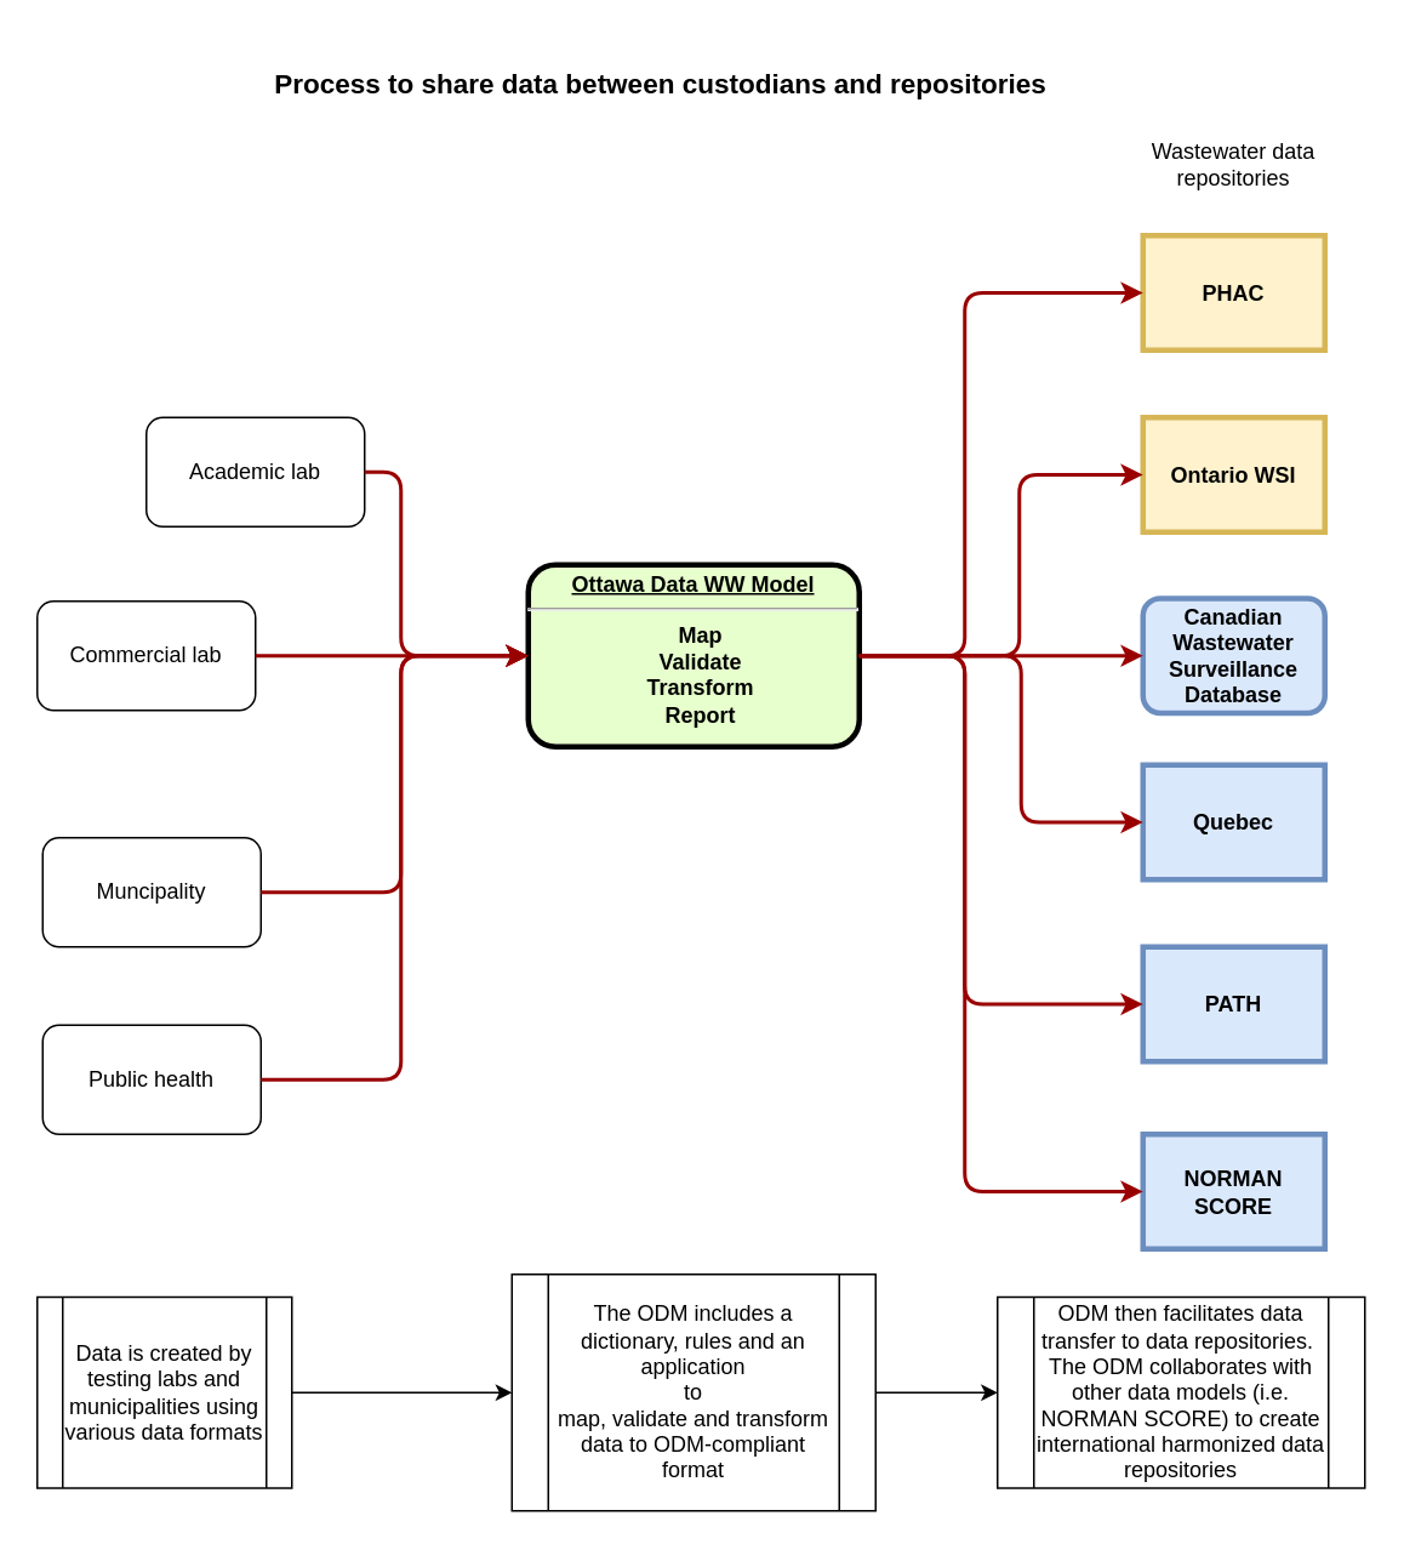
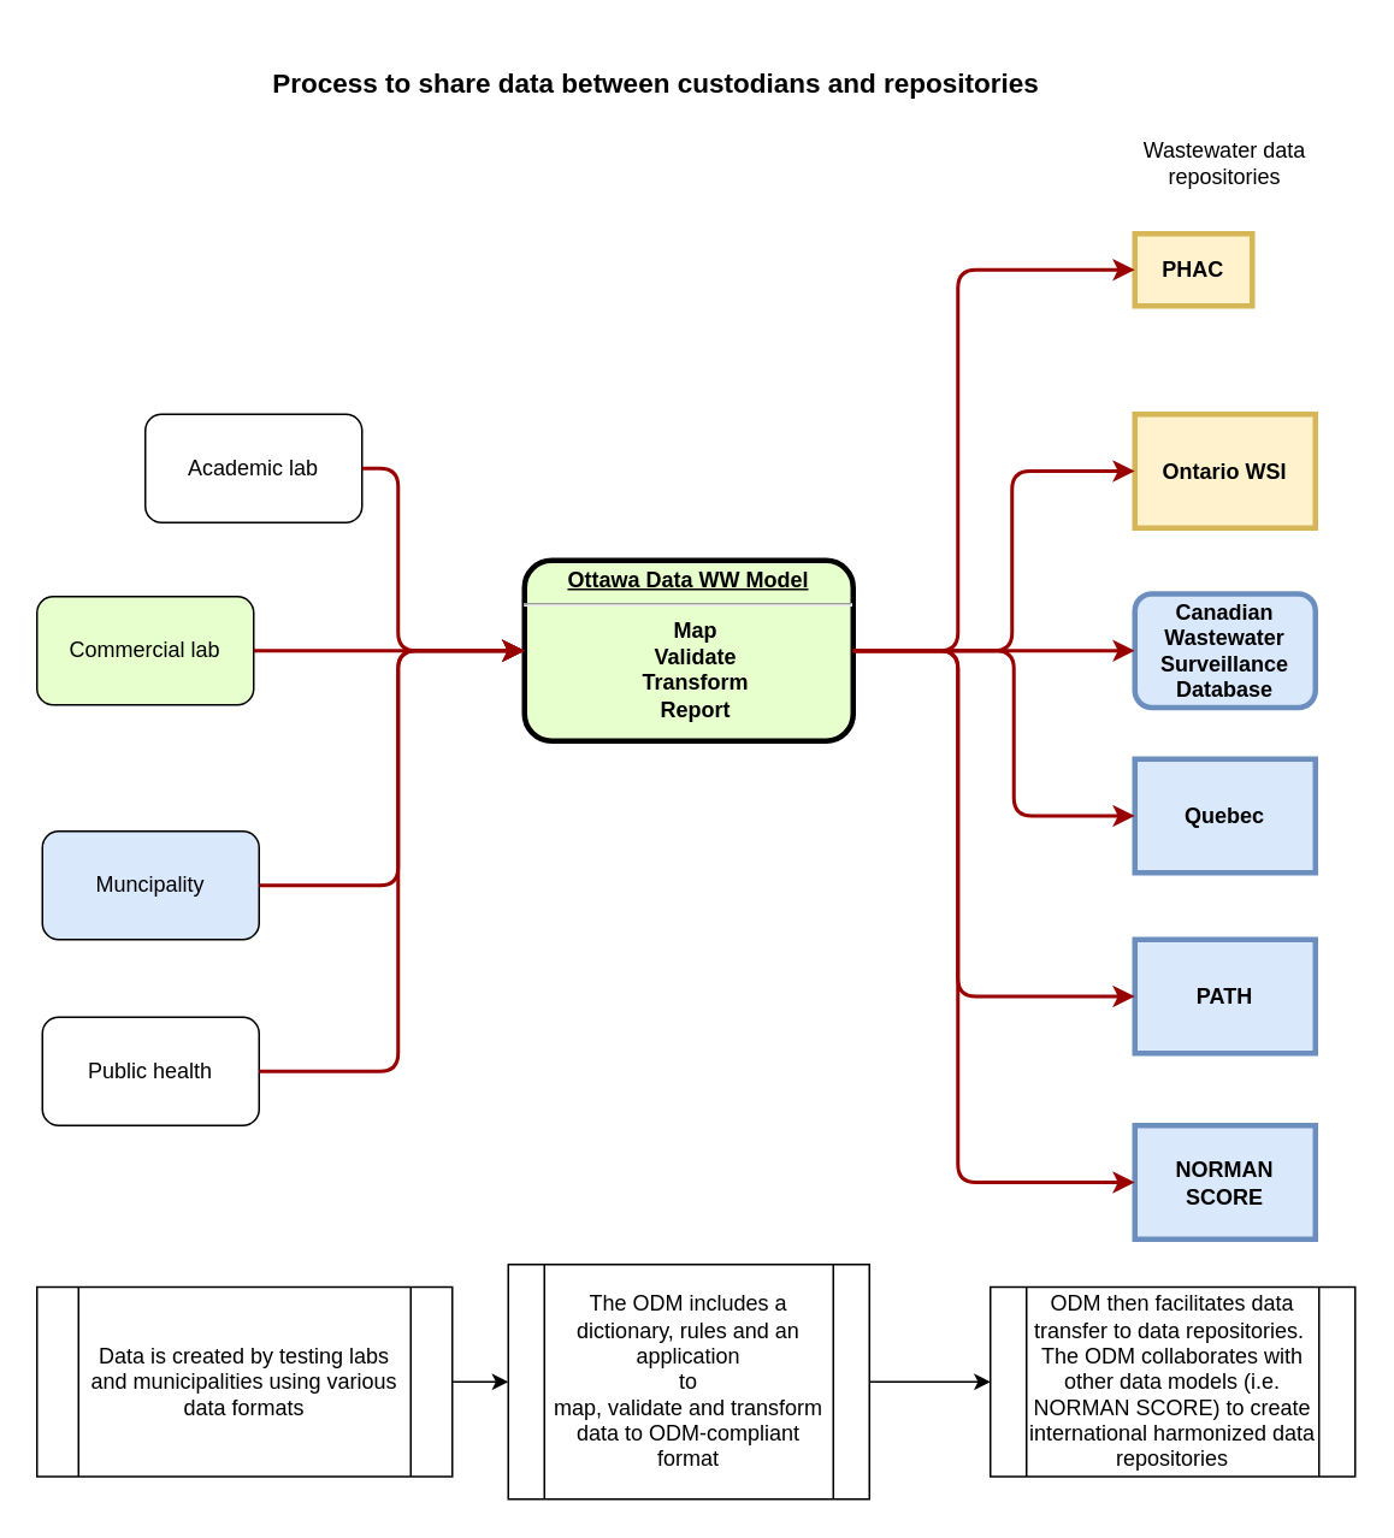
  <mxCell id="0" />
  <mxCell id="1" parent="0" />
  <mxCell id="2" value="&lt;p style=&quot;margin: 0px ; margin-top: 4px ; text-align: center ; text-decoration: underline&quot;&gt;&lt;strong&gt;Ottawa Data WW Model&lt;/strong&gt;&lt;/p&gt;&lt;hr&gt;&lt;p style=&quot;margin: 0px ; margin-left: 8px&quot;&gt;Map&lt;/p&gt;&lt;p style=&quot;margin: 0px ; margin-left: 8px&quot;&gt;Validate&lt;/p&gt;&lt;p style=&quot;margin: 0px ; margin-left: 8px&quot;&gt;Transform&lt;/p&gt;&lt;p style=&quot;margin: 0px ; margin-left: 8px&quot;&gt;Report&lt;/p&gt;" style="verticalAlign=middle;align=center;overflow=fill;fontSize=12;fontFamily=Helvetica;html=1;rounded=1;fontStyle=1;strokeWidth=3;fillColor=#E6FFCC;noLabel=0;" parent="1" vertex="1"><mxGeometry x="290" y="310" width="182" height="100" as="geometry" /></mxCell>
  <mxCell id="3" value="Canadian Wastewater Surveillance Database" style="whiteSpace=wrap;align=center;verticalAlign=middle;fontStyle=1;strokeWidth=3;fillColor=#dae8fc;strokeColor=#6c8ebf;rounded=1;" parent="1" vertex="1"><mxGeometry x="628" y="328.5" width="100" height="63" as="geometry" /></mxCell>
  <mxCell id="4" value="" style="edgeStyle=elbowEdgeStyle;elbow=horizontal;strokeColor=#990000;strokeWidth=2;exitX=1;exitY=0.5;exitDx=0;exitDy=0;entryX=0;entryY=0.5;entryDx=0;entryDy=0;" parent="1" source="2" target="3" edge="1"><mxGeometry width="100" height="100" relative="1" as="geometry"><mxPoint x="500" y="369" as="sourcePoint" /><mxPoint x="620" y="359" as="targetPoint" /><Array as="points"><mxPoint x="540" y="344" /><mxPoint x="395" y="174" /></Array></mxGeometry></mxCell>
  <mxCell id="5" value="Quebec" style="whiteSpace=wrap;align=center;verticalAlign=middle;fontStyle=1;strokeWidth=3;fillColor=#dae8fc;strokeColor=#6c8ebf;" parent="1" vertex="1"><mxGeometry x="628" y="420" width="100" height="63" as="geometry" /></mxCell>
  <mxCell id="6" value="Ontario WSI" style="whiteSpace=wrap;align=center;verticalAlign=middle;fontStyle=1;strokeWidth=3;fillColor=#fff2cc;strokeColor=#d6b656;" parent="1" vertex="1"><mxGeometry x="628" y="229" width="100" height="63" as="geometry" /></mxCell>
- <mxCell id="7" value="PHAC" style="whiteSpace=wrap;align=center;verticalAlign=middle;fontStyle=1;strokeWidth=3;fillColor=#fff2cc;strokeColor=#d6b656;" parent="1" vertex="1"><mxGeometry x="628" y="129" width="100" height="63" as="geometry" /></mxCell>
+ <mxCell id="7" value="PHAC" style="whiteSpace=wrap;align=center;verticalAlign=middle;fontStyle=1;strokeWidth=3;fillColor=#fff2cc;strokeColor=#d6b656;" parent="1" vertex="1"><mxGeometry x="628" y="129" width="65" height="40" as="geometry" /></mxCell>
  <mxCell id="8" value="PATH" style="whiteSpace=wrap;align=center;verticalAlign=middle;fontStyle=1;strokeWidth=3;fillColor=#dae8fc;strokeColor=#6c8ebf;" parent="1" vertex="1"><mxGeometry x="628" y="520" width="100" height="63" as="geometry" /></mxCell>
  <mxCell id="9" value="NORMAN SCORE" style="whiteSpace=wrap;align=center;verticalAlign=middle;fontStyle=1;strokeWidth=3;fillColor=#dae8fc;strokeColor=#6c8ebf;" parent="1" vertex="1"><mxGeometry x="628" y="623" width="100" height="63" as="geometry" /></mxCell>
  <mxCell id="10" value="" style="edgeStyle=elbowEdgeStyle;elbow=horizontal;strokeColor=#990000;strokeWidth=2;exitX=1;exitY=0.5;exitDx=0;exitDy=0;entryX=0;entryY=0.5;entryDx=0;entryDy=0;" parent="1" source="2" target="7" edge="1"><mxGeometry width="100" height="100" relative="1" as="geometry"><mxPoint x="462.004" y="320" as="sourcePoint" /><mxPoint x="610" y="199" as="targetPoint" /><Array as="points"><mxPoint x="530" y="219" /><mxPoint x="391" y="178.9" /></Array></mxGeometry></mxCell>
  <mxCell id="11" value="" style="edgeStyle=elbowEdgeStyle;elbow=horizontal;strokeColor=#990000;strokeWidth=2;entryX=0;entryY=0.5;entryDx=0;entryDy=0;exitX=1;exitY=0.5;exitDx=0;exitDy=0;" parent="1" source="2" target="6" edge="1"><mxGeometry width="100" height="100" relative="1" as="geometry"><mxPoint x="470" y="399" as="sourcePoint" /><mxPoint x="638" y="130.5" as="targetPoint" /><Array as="points"><mxPoint x="560" y="269" /><mxPoint x="401" y="188.9" /></Array></mxGeometry></mxCell>
  <mxCell id="12" value="" style="edgeStyle=elbowEdgeStyle;elbow=horizontal;strokeColor=#990000;strokeWidth=2;entryX=0;entryY=0.5;entryDx=0;entryDy=0;exitX=1;exitY=0.5;exitDx=0;exitDy=0;" parent="1" source="2" target="5" edge="1"><mxGeometry width="100" height="100" relative="1" as="geometry"><mxPoint x="461" y="359" as="sourcePoint" /><mxPoint x="629" y="420.5" as="targetPoint" /><Array as="points"><mxPoint x="561" y="369" /><mxPoint x="426" y="317.4" /></Array></mxGeometry></mxCell>
  <mxCell id="13" value="" style="edgeStyle=elbowEdgeStyle;elbow=horizontal;strokeColor=#990000;strokeWidth=2;entryX=0;entryY=0.5;entryDx=0;entryDy=0;exitX=1;exitY=0.5;exitDx=0;exitDy=0;" parent="1" source="2" target="8" edge="1"><mxGeometry width="100" height="100" relative="1" as="geometry"><mxPoint x="471" y="319" as="sourcePoint" /><mxPoint x="639" y="420.5" as="targetPoint" /><Array as="points"><mxPoint x="530" y="419" /><mxPoint x="436" y="317.4" /></Array></mxGeometry></mxCell>
  <mxCell id="14" value="" style="edgeStyle=elbowEdgeStyle;elbow=horizontal;strokeColor=#990000;strokeWidth=2;entryX=0;entryY=0.5;entryDx=0;entryDy=0;exitX=1;exitY=0.5;exitDx=0;exitDy=0;" parent="1" source="2" target="9" edge="1"><mxGeometry width="100" height="100" relative="1" as="geometry"><mxPoint x="480" y="399" as="sourcePoint" /><mxPoint x="619" y="521.25" as="targetPoint" /><Array as="points"><mxPoint x="530" y="509" /><mxPoint x="427" y="318.15" /></Array></mxGeometry></mxCell>
  <mxCell id="15" value="Academic lab" style="rounded=1;whiteSpace=wrap;html=1;" parent="1" vertex="1"><mxGeometry x="80" y="229" width="120" height="60" as="geometry" /></mxCell>
- <mxCell id="16" value="Commercial lab" style="rounded=1;whiteSpace=wrap;html=1;" parent="1" vertex="1"><mxGeometry x="20" y="330" width="120" height="60" as="geometry" /></mxCell>
- <mxCell id="17" value="Muncipality" style="rounded=1;whiteSpace=wrap;html=1;" parent="1" vertex="1"><mxGeometry x="23" y="460" width="120" height="60" as="geometry" /></mxCell>
+ <mxCell id="16" value="Commercial lab" style="rounded=1;whiteSpace=wrap;html=1;fillColor=#e6ffcc;" parent="1" vertex="1"><mxGeometry x="20" y="330" width="120" height="60" as="geometry" /></mxCell>
+ <mxCell id="17" value="Muncipality" style="rounded=1;whiteSpace=wrap;html=1;fillColor=#dae8fc;" parent="1" vertex="1"><mxGeometry x="23" y="460" width="120" height="60" as="geometry" /></mxCell>
  <mxCell id="18" value="" style="edgeStyle=elbowEdgeStyle;elbow=horizontal;strokeColor=#990000;strokeWidth=2;exitX=1;exitY=0.5;exitDx=0;exitDy=0;entryX=0;entryY=0.5;entryDx=0;entryDy=0;" parent="1" source="15" target="2" edge="1"><mxGeometry width="100" height="100" relative="1" as="geometry"><mxPoint x="189" y="269" as="sourcePoint" /><mxPoint x="320" y="219" as="targetPoint" /><Array as="points"><mxPoint x="220" y="320" /><mxPoint x="210" y="320" /><mxPoint x="200" y="320" /><mxPoint x="126" y="118.9" /></Array></mxGeometry></mxCell>
  <mxCell id="19" value="" style="edgeStyle=elbowEdgeStyle;elbow=horizontal;strokeColor=#990000;strokeWidth=2;exitX=1;exitY=0.5;exitDx=0;exitDy=0;entryX=0;entryY=0.5;entryDx=0;entryDy=0;" parent="1" source="16" target="2" edge="1"><mxGeometry width="100" height="100" relative="1" as="geometry"><mxPoint x="150" y="309" as="sourcePoint" /><mxPoint x="270" y="339" as="targetPoint" /><Array as="points"><mxPoint x="220" y="369" /><mxPoint x="146" y="138.9" /></Array></mxGeometry></mxCell>
  <mxCell id="20" value="" style="edgeStyle=elbowEdgeStyle;elbow=horizontal;strokeColor=#990000;strokeWidth=2;exitX=1;exitY=0.5;exitDx=0;exitDy=0;entryX=0;entryY=0.5;entryDx=0;entryDy=0;" parent="1" source="17" target="2" edge="1"><mxGeometry width="100" height="100" relative="1" as="geometry"><mxPoint x="150" y="419" as="sourcePoint" /><mxPoint x="282" y="339" as="targetPoint" /><Array as="points"><mxPoint x="220" y="429" /><mxPoint x="156" y="148.9" /></Array></mxGeometry></mxCell>
  <mxCell id="21" value="Public health" style="rounded=1;whiteSpace=wrap;html=1;" parent="1" vertex="1"><mxGeometry x="23" y="563" width="120" height="60" as="geometry" /></mxCell>
  <mxCell id="22" value="" style="edgeStyle=elbowEdgeStyle;elbow=horizontal;strokeColor=#990000;strokeWidth=2;exitX=1;exitY=0.5;exitDx=0;exitDy=0;entryX=0;entryY=0.5;entryDx=0;entryDy=0;" parent="1" source="21" target="2" edge="1"><mxGeometry width="100" height="100" relative="1" as="geometry"><mxPoint x="150" y="532" as="sourcePoint" /><mxPoint x="282" y="370.5" as="targetPoint" /><Array as="points"><mxPoint x="220" y="499" /><mxPoint x="166" y="158.9" /></Array></mxGeometry></mxCell>
  <mxCell id="23" value="&lt;b&gt;&lt;font style=&quot;font-size: 15px&quot;&gt;Process to share data between custodians and repositories&lt;/font&gt;&lt;/b&gt;" style="text;html=1;strokeColor=none;fillColor=none;align=center;verticalAlign=middle;whiteSpace=wrap;rounded=0;" vertex="1" parent="1"><mxGeometry x="143" y="20" width="440" height="50" as="geometry" /></mxCell>
  <mxCell id="24" value="Wastewater data repositories" style="text;html=1;strokeColor=none;fillColor=none;align=center;verticalAlign=middle;whiteSpace=wrap;rounded=0;" vertex="1" parent="1"><mxGeometry x="618" y="70" width="120" height="40" as="geometry" /></mxCell>
- <mxCell id="25" value="Data is created by testing labs and municipalities using various data formats" style="shape=process;whiteSpace=wrap;html=1;backgroundOutline=1;" vertex="1" parent="1"><mxGeometry x="20" y="712.5" width="140" height="105" as="geometry" /></mxCell>
+ <mxCell id="25" value="Data is created by testing labs and municipalities using various data formats" style="shape=process;whiteSpace=wrap;html=1;backgroundOutline=1;" vertex="1" parent="1"><mxGeometry x="20" y="712.5" width="230" height="105" as="geometry" /></mxCell>
  <mxCell id="26" value="The ODM includes a dictionary, rules and an application&lt;br&gt;to&lt;br&gt;map, validate and transform data to ODM-compliant format" style="shape=process;whiteSpace=wrap;html=1;backgroundOutline=1;" vertex="1" parent="1"><mxGeometry x="281" y="700" width="200" height="130" as="geometry" /></mxCell>
  <mxCell id="27" style="edgeStyle=orthogonalEdgeStyle;rounded=0;orthogonalLoop=1;jettySize=auto;html=1;exitX=1;exitY=0.5;exitDx=0;exitDy=0;entryX=0;entryY=0.5;entryDx=0;entryDy=0;" edge="1" parent="1" source="25" target="26"><mxGeometry relative="1" as="geometry"><mxPoint x="260" y="755" as="targetPoint" /></mxGeometry></mxCell>
  <mxCell id="28" value="ODM then facilitates data transfer to data repositories.&amp;nbsp;&lt;br&gt;The ODM collaborates with other data models (i.e. NORMAN SCORE) to create international harmonized data repositories" style="shape=process;whiteSpace=wrap;html=1;backgroundOutline=1;" vertex="1" parent="1"><mxGeometry x="548" y="712.5" width="202" height="105" as="geometry" /></mxCell>
  <mxCell id="29" style="edgeStyle=orthogonalEdgeStyle;rounded=0;orthogonalLoop=1;jettySize=auto;html=1;entryX=0;entryY=0.5;entryDx=0;entryDy=0;exitX=1;exitY=0.5;exitDx=0;exitDy=0;" edge="1" parent="1" source="26" target="28"><mxGeometry relative="1" as="geometry"><mxPoint x="510" y="775" as="sourcePoint" /><mxPoint x="291" y="775" as="targetPoint" /></mxGeometry></mxCell>
